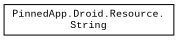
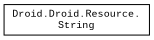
  digraph {
    rankdir=TB
    fontname="Liberation Mono"
-   n1 [color=black fillcolor=white fontname="Liberation Mono" fontsize=10 height=0.2 label="PinnedApp.Droid.Resource.\lString" shape=record style=filled width=0.4]
+   n1 [color=black fillcolor=white fontname="Liberation Mono" fontsize=10 height=0.2 label="Droid.Droid.Resource.\lString" shape=record style=filled width=0.4]
  }
